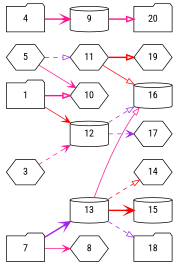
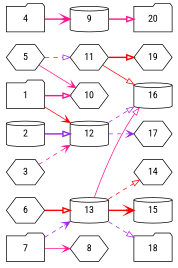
  digraph {
    fontname="Roboto Condensed"
    rankdir=LR
    node [alpha=0.11 fontname="Roboto Condensed" shape=hexagon]
    edge [arrowhead=onormal color=deeppink fontname="Roboto Condensed" style=bold]
    1 [alpha=0.08 expect_size=33207296 shape=folder]
    10 [alpha=0.09 expect_size=48727040]
    12 [expect_size=14586880 shape=cylinder]
    16 [alpha=0.02 expect_size=36765696 shape=cylinder]
    17 [alpha=0.15 expect_size=14093312]
+   2 [alpha=0.19 expect_size=17927168 shape=cylinder]
    3 [alpha=0.07 expect_size=14376960]
    4 [expect_size=19388416 shape=folder]
    9 [alpha=0.16 expect_size=22506496 shape=cylinder]
    20 [alpha=0.12 expect_size=51533824 shape=folder]
    5 [alpha=0.12 expect_size=14867456]
    11 [alpha=0.10 expect_size=43501568]
    19 [expect_size=14511104]
    13 [alpha=0.02 expect_size=12994560 shape=cylinder]
    14 [alpha=0.16 expect_size=29123584]
    15 [alpha=0.18 expect_size=7347200 shape=cylinder]
    18 [alpha=0.06 expect_size=7538688 shape=folder]
+   6 [alpha=0.10 expect_size=43755520]
    7 [alpha=0.17 expect_size=50335744 shape=folder]
    8 [alpha=0.03 expect_size=38662144]
    1 -> 10
    1 -> 12 [arrowhead=vee color=red style=solid]
    12 -> 16 [color=purple style=dashed]
    12 -> 17 [arrowhead=vee color=purple style=dashed]
+   2 -> 12 [color=purple]
    3 -> 12 [arrowhead=vee style=dashed]
    4 -> 9 [arrowhead=vee]
    9 -> 20
    5 -> 10 [arrowhead=vee style=solid]
    5 -> 11 [color=purple style=dashed]
    11 -> 16 [color=red style=solid]
    11 -> 19 [color=red]
    13 -> 16 [style=solid]
    13 -> 14 [color=red style=dashed]
    13 -> 15 [arrowhead=vee color=red]
    13 -> 18 [color=purple style=dashed]
-   7 -> 13 [arrowhead=vee color=purple]
+   6 -> 13 [color=red]
+   7 -> 13 [arrowhead=vee color=purple style=dashed]
    7 -> 8 [arrowhead=vee style=solid]
  }
